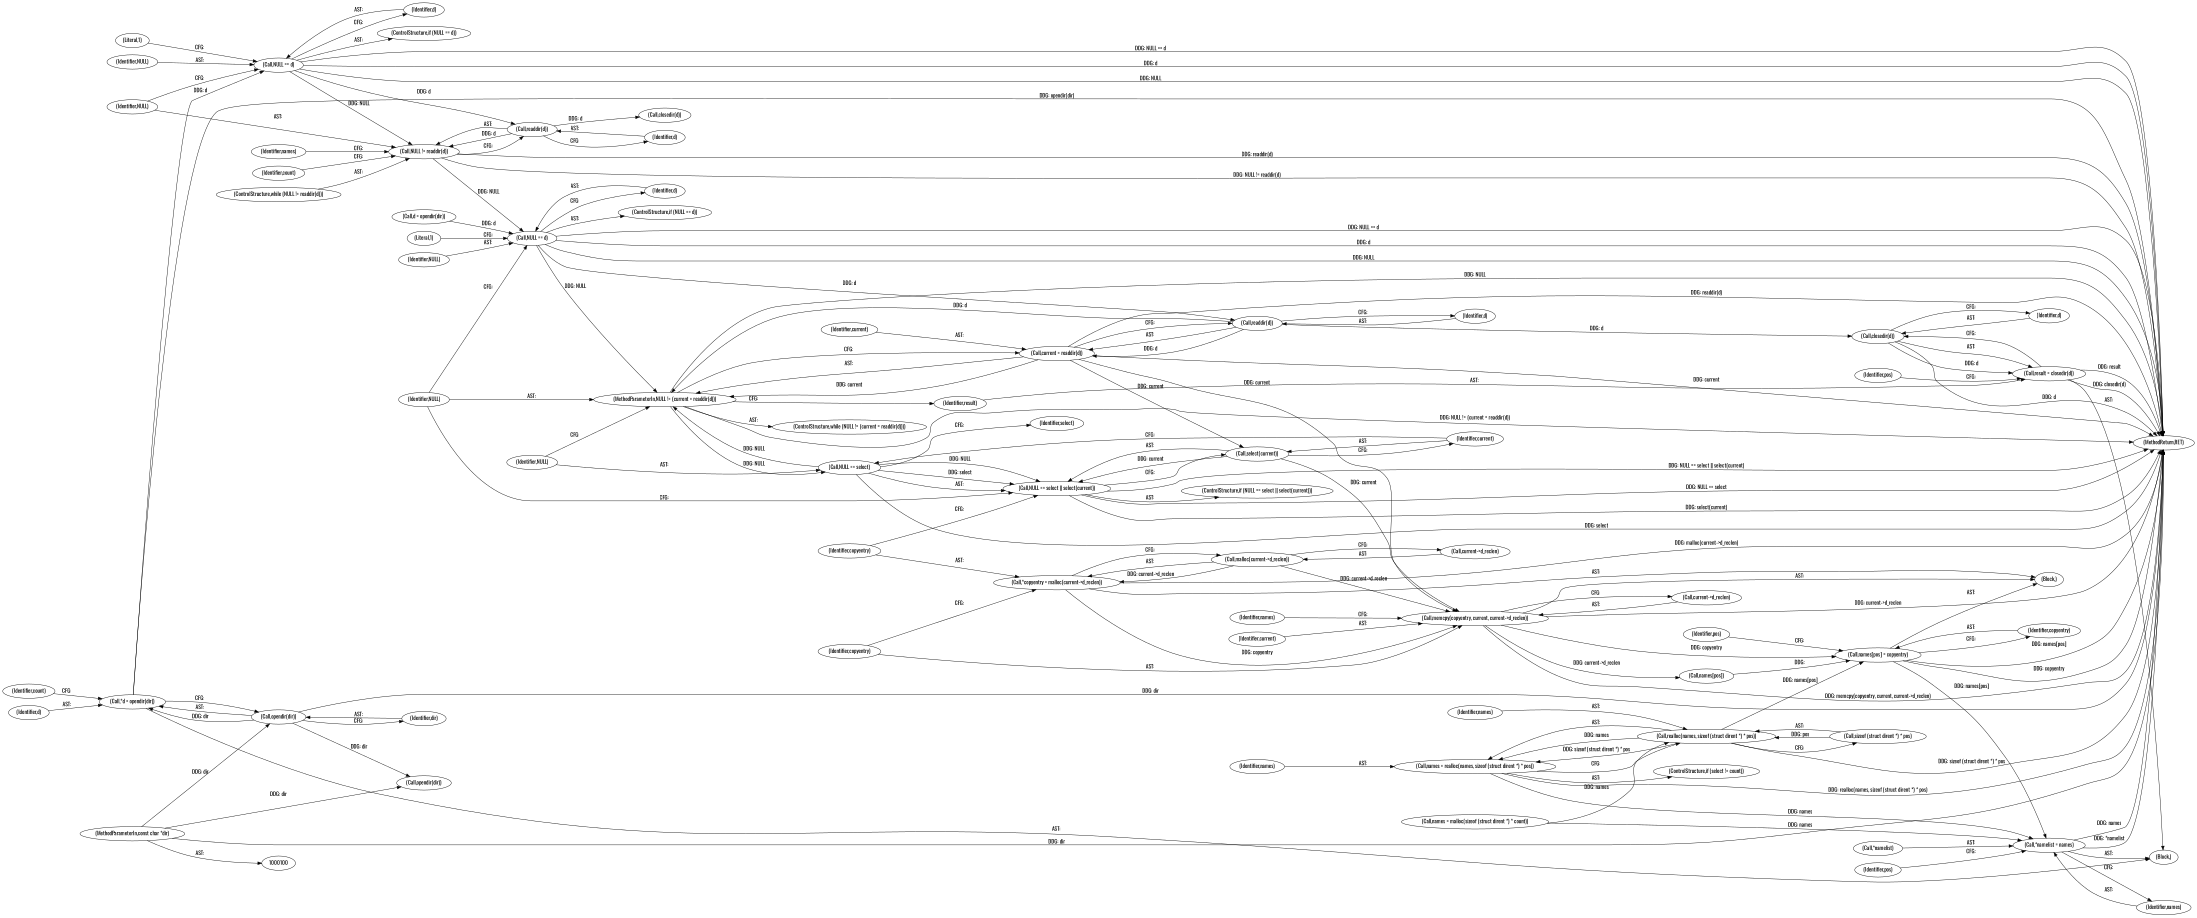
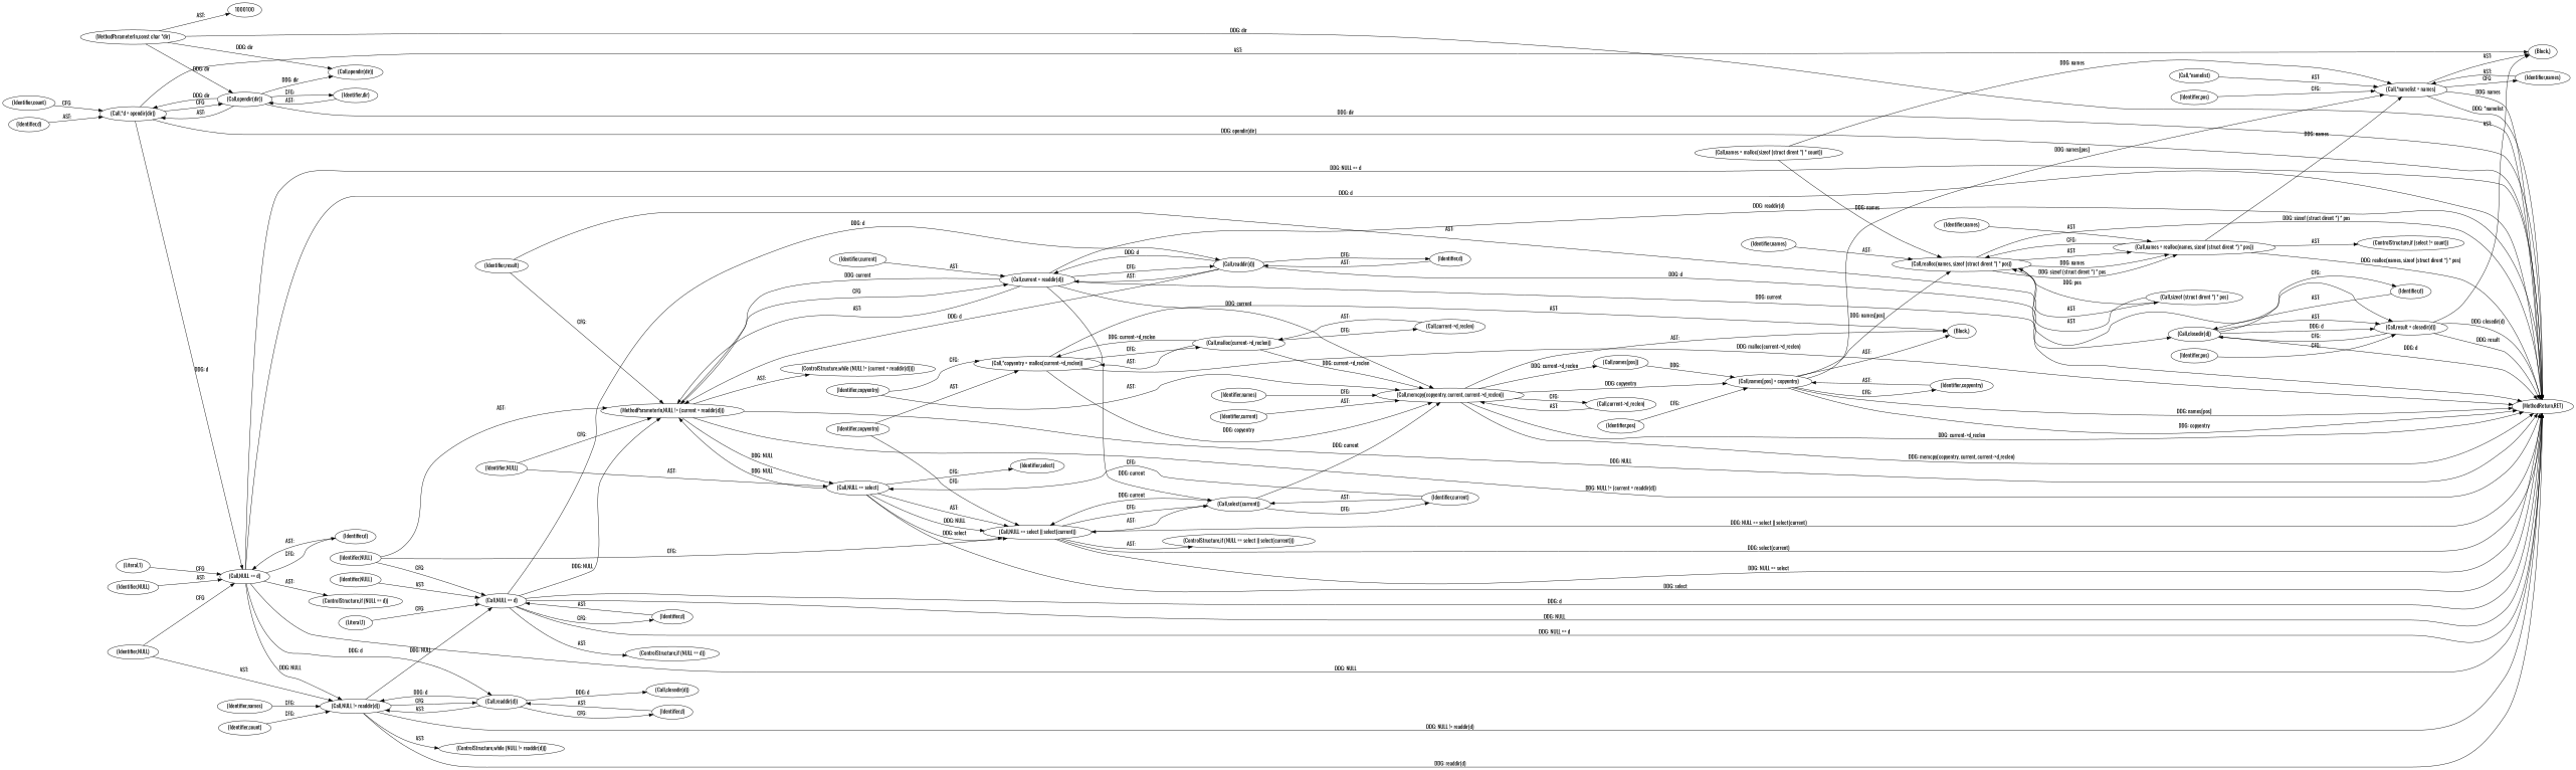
  digraph {
    fontname=Oswald
    rankdir=LR
    node [fontname=Oswald]
    edge [fontname=Oswald]
    n1 [label="(Call,NULL != readdir(d))"]
    n2 [label="(Call,readdir(d))"]
    n3 [label="(Call,NULL == d)"]
    n4 [label="(ControlStructure,while (NULL != readdir(d)))"]
    n5 [label="(MethodReturn,RET)"]
    n6 [label="(Identifier,d)"]
    n7 [label="(Call,closedir(d))"]
    n8 [label="(MethodParameterIn,NULL != (current = readdir(d)))"]
    n9 [label="(Call,readdir(d))"]
    n10 [label="(ControlStructure,if (NULL == d))"]
    n11 [label="(Identifier,d)"]
    n12 [label="(Call,NULL == d)"]
    n13 [label="(ControlStructure,if (NULL == d))"]
    n14 [label="(Identifier,d)"]
    n15 [label="(Call,*d = opendir(dir))"]
    n16 [label="(Call,opendir(dir))"]
    n17 [label="(Block,)"]
    n18 [label="(Call,opendir(dir))"]
    n19 [label="(Identifier,dir)"]
    n20 [label="(MethodParameterIn,const char *dir)"]
    1000100
    n22 [label="(Call,NULL == select)"]
    n23 [label="(Call,current = readdir(d))"]
    n24 [label="(ControlStructure,while (NULL != (current = readdir(d))))"]
    n25 [label="(Call,closedir(d))"]
    n26 [label="(Identifier,d)"]
    n27 [label="(Call,NULL == select || select(current))"]
    n28 [label="(Identifier,select)"]
    n29 [label="(Call,select(current))"]
    n30 [label="(Call,memcpy(copyentry, current, current->d_reclen))"]
    n31 [label="(ControlStructure,if (NULL == select || select(current)))"]
    n32 [label="(Identifier,current)"]
    n33 [label="(Call,result = closedir(d))"]
    n34 [label="(Identifier,d)"]
    n35 [label="(Call,names[pos] = copyentry)"]
    n36 [label="(Block,)"]
    n37 [label="(Call,current->d_reclen)"]
    n38 [label="(Call,names[pos])"]
    n39 [label="(Call,malloc(current->d_reclen))"]
    n40 [label="(Call,*copyentry = malloc(current->d_reclen))"]
    n41 [label="(Call,current->d_reclen)"]
    n42 [label="(Call,realloc(names, sizeof (struct dirent *) * pos))"]
    n43 [label="(Call,*namelist = names)"]
    n44 [label="(Identifier,copyentry)"]
    n45 [label="(Call,names = realloc(names, sizeof (struct dirent *) * pos))"]
    n46 [label="(Call,sizeof (struct dirent *) * pos)"]
    n47 [label="(Identifier,names)"]
    n48 [label="(ControlStructure,if (select != count))"]
    n49 [label="(Call,*namelist)"]
    n50 [label="(Literal,1)"]
    n51 [label="(Identifier,names)"]
    n52 [label="(Identifier,NULL)"]
    n53 [label="(Identifier,names)"]
    n54 [label="(Identifier,count)"]
    n55 [label="(Identifier,NULL)"]
    n56 [label="(Identifier,NULL)"]
    n57 [label="(Literal,1)"]
    n58 [label="(Identifier,pos)"]
    n59 [label="(Call,names = malloc(sizeof (struct dirent *) * count))"]
    n60 [label="(Identifier,pos)"]
    n61 [label="(Identifier,NULL)"]
    n62 [label="(Identifier,NULL)"]
    n63 [label="(Identifier,current)"]
    n64 [label="(Identifier,pos)"]
    n65 [label="(Identifier,count)"]
    n66 [label="(Identifier,current)"]
-   n67 [label="(Call,d = opendir(dir))"]
    n68 [label="(Identifier,copyentry)"]
    n69 [label="(Identifier,names)"]
    n70 [label="(Identifier,d)"]
    n71 [label="(Identifier,result)"]
    n72 [label="(Identifier,names)"]
    n73 [label="(Identifier,copyentry)"]
    n1 -> n2 [label="CFG: "]
    n1 -> n3 [label="DDG: NULL"]
-   n4 -> n1 [label="AST: "]
+   n1 -> n4 [label="AST: "]
    n1 -> n5 [label="DDG: NULL != readdir(d)"]
    n1 -> n5 [label="DDG: readdir(d)"]
    n2 -> n1 [label="AST: "]
    n2 -> n1 [label="DDG: d"]
    n2 -> n6 [label="CFG: "]
    n2 -> n7 [label="DDG: d"]
    n3 -> n5 [label="DDG: NULL"]
    n3 -> n5 [label="DDG: NULL == d"]
    n3 -> n5 [label="DDG: d"]
    n3 -> n8 [label="DDG: NULL"]
    n3 -> n9 [label="DDG: d"]
    n3 -> n10 [label="AST: "]
    n3 -> n11 [label="CFG: "]
    n6 -> n2 [label="AST: "]
    n8 -> n5 [label="DDG: NULL"]
    n8 -> n5 [label="DDG: NULL != (current = readdir(d))"]
    n8 -> n22 [label="DDG: NULL"]
    n8 -> n23 [label="CFG: "]
    n8 -> n24 [label="AST: "]
    n9 -> n8 [label="DDG: d"]
    n9 -> n23 [label="AST: "]
    n9 -> n23 [label="DDG: d"]
    n9 -> n25 [label="DDG: d"]
    n9 -> n26 [label="CFG: "]
    n11 -> n3 [label="AST: "]
    n12 -> n1 [label="DDG: NULL"]
    n12 -> n2 [label="DDG: d"]
    n12 -> n5 [label="DDG: NULL == d"]
    n12 -> n5 [label="DDG: d"]
    n12 -> n5 [label="DDG: NULL"]
    n12 -> n13 [label="AST: "]
    n12 -> n14 [label="CFG: "]
    n14 -> n12 [label="AST: "]
    n15 -> n5 [label="DDG: opendir(dir)"]
    n15 -> n12 [label="DDG: d"]
    n15 -> n16 [label="CFG: "]
    n15 -> n17 [label="AST: "]
    n16 -> n5 [label="DDG: dir"]
    n16 -> n15 [label="AST: "]
    n16 -> n15 [label="DDG: dir"]
    n16 -> n18 [label="DDG: dir"]
    n16 -> n19 [label="CFG: "]
    n19 -> n16 [label="AST: "]
    n20 -> n5 [label="DDG: dir"]
    n20 -> n16 [label="DDG: dir"]
    n20 -> n18 [label="DDG: dir"]
    n20 -> 1000100 [label="AST: "]
    n22 -> n5 [label="DDG: select"]
    n22 -> n8 [label="DDG: NULL"]
    n22 -> n27 [label="AST: "]
    n22 -> n27 [label="DDG: NULL"]
    n22 -> n27 [label="DDG: select"]
    n22 -> n28 [label="CFG: "]
    n23 -> n5 [label="DDG: current"]
    n23 -> n5 [label="DDG: readdir(d)"]
    n23 -> n8 [label="AST: "]
    n23 -> n8 [label="DDG: current"]
    n23 -> n9 [label="CFG: "]
    n23 -> n29 [label="DDG: current"]
    n23 -> n30 [label="DDG: current"]
    n25 -> n5 [label="DDG: d"]
    n25 -> n33 [label="AST: "]
    n25 -> n33 [label="DDG: d"]
    n25 -> n34 [label="CFG: "]
    n26 -> n9 [label="AST: "]
    n27 -> n5 [label="DDG: NULL == select || select(current)"]
    n27 -> n5 [label="DDG: select(current)"]
    n27 -> n5 [label="DDG: NULL == select"]
    n27 -> n29 [label="CFG: "]
    n27 -> n31 [label="AST: "]
    n29 -> n27 [label="AST: "]
    n29 -> n27 [label="DDG: current"]
    n29 -> n30 [label="DDG: current"]
    n29 -> n32 [label="CFG: "]
    n30 -> n5 [label="DDG: current->d_reclen"]
    n30 -> n5 [label="DDG: memcpy(copyentry, current, current->d_reclen)"]
    n30 -> n35 [label="DDG: copyentry"]
    n30 -> n36 [label="AST: "]
    n30 -> n37 [label="CFG: "]
    n30 -> n38 [label="DDG: current->d_reclen"]
    n32 -> n22 [label="CFG: "]
    n32 -> n29 [label="AST: "]
    n33 -> n5 [label="DDG: result"]
    n33 -> n5 [label="DDG: closedir(d)"]
    n33 -> n17 [label="AST: "]
    n33 -> n25 [label="CFG: "]
    n34 -> n25 [label="AST: "]
    n35 -> n5 [label="DDG: names[pos]"]
    n35 -> n5 [label="DDG: copyentry"]
    n35 -> n36 [label="AST: "]
-   n42 -> n35 [label="DDG: names[pos]"]
+   n35 -> n42 [label="DDG: names[pos]"]
    n35 -> n43 [label="DDG: names[pos]"]
    n35 -> n44 [label="CFG: "]
    n37 -> n30 [label="AST: "]
    n38 -> n35 [label="DDG: "]
    n39 -> n30 [label="DDG: current->d_reclen"]
    n39 -> n40 [label="AST: "]
    n39 -> n40 [label="DDG: current->d_reclen"]
    n39 -> n41 [label="CFG: "]
    n40 -> n5 [label="DDG: malloc(current->d_reclen)"]
    n40 -> n30 [label="DDG: copyentry"]
    n40 -> n36 [label="AST: "]
    n40 -> n39 [label="CFG: "]
    n41 -> n39 [label="AST: "]
    n42 -> n5 [label="DDG: sizeof (struct dirent *) * pos"]
    n42 -> n45 [label="AST: "]
    n42 -> n45 [label="DDG: names"]
    n42 -> n45 [label="DDG: sizeof (struct dirent *) * pos"]
-   n42 -> n46 [label="CFG: "]
+   n42 -> n46 [label="AST: "]
    n43 -> n5 [label="DDG: *namelist"]
    n43 -> n5 [label="DDG: names"]
    n43 -> n17 [label="AST: "]
    n43 -> n47 [label="CFG: "]
    n44 -> n35 [label="AST: "]
    n45 -> n5 [label="DDG: realloc(names, sizeof (struct dirent *) * pos)"]
    n45 -> n42 [label="CFG: "]
    n45 -> n43 [label="DDG: names"]
    n45 -> n48 [label="AST: "]
    n46 -> n42 [label="AST: "]
    n46 -> n42 [label="DDG: pos"]
    n47 -> n43 [label="AST: "]
    n49 -> n43 [label="AST: "]
    n50 -> n3 [label="CFG: "]
    n51 -> n1 [label="CFG: "]
    n52 -> n3 [label="AST: "]
    n53 -> n30 [label="CFG: "]
    n54 -> n15 [label="CFG: "]
    n55 -> n3 [label="CFG: "]
    n55 -> n8 [label="AST: "]
    n55 -> n27 [label="CFG: "]
    n56 -> n8 [label="CFG: "]
    n56 -> n22 [label="AST: "]
    n57 -> n12 [label="CFG: "]
    n58 -> n35 [label="CFG: "]
    n59 -> n42 [label="DDG: names"]
    n59 -> n43 [label="DDG: names"]
    n60 -> n43 [label="CFG: "]
    n61 -> n12 [label="AST: "]
    n62 -> n1 [label="AST: "]
    n62 -> n12 [label="CFG: "]
    n63 -> n30 [label="AST: "]
    n64 -> n33 [label="CFG: "]
    n65 -> n1 [label="CFG: "]
    n66 -> n23 [label="AST: "]
-   n67 -> n3 [label="DDG: d"]
    n68 -> n27 [label="CFG: "]
    n68 -> n40 [label="AST: "]
    n69 -> n45 [label="AST: "]
    n70 -> n15 [label="AST: "]
-   n8 -> n71 [label="CFG: "]
+   n71 -> n8 [label="CFG: "]
    n71 -> n33 [label="AST: "]
    n72 -> n42 [label="AST: "]
    n73 -> n30 [label="AST: "]
    n73 -> n40 [label="CFG: "]
  }
